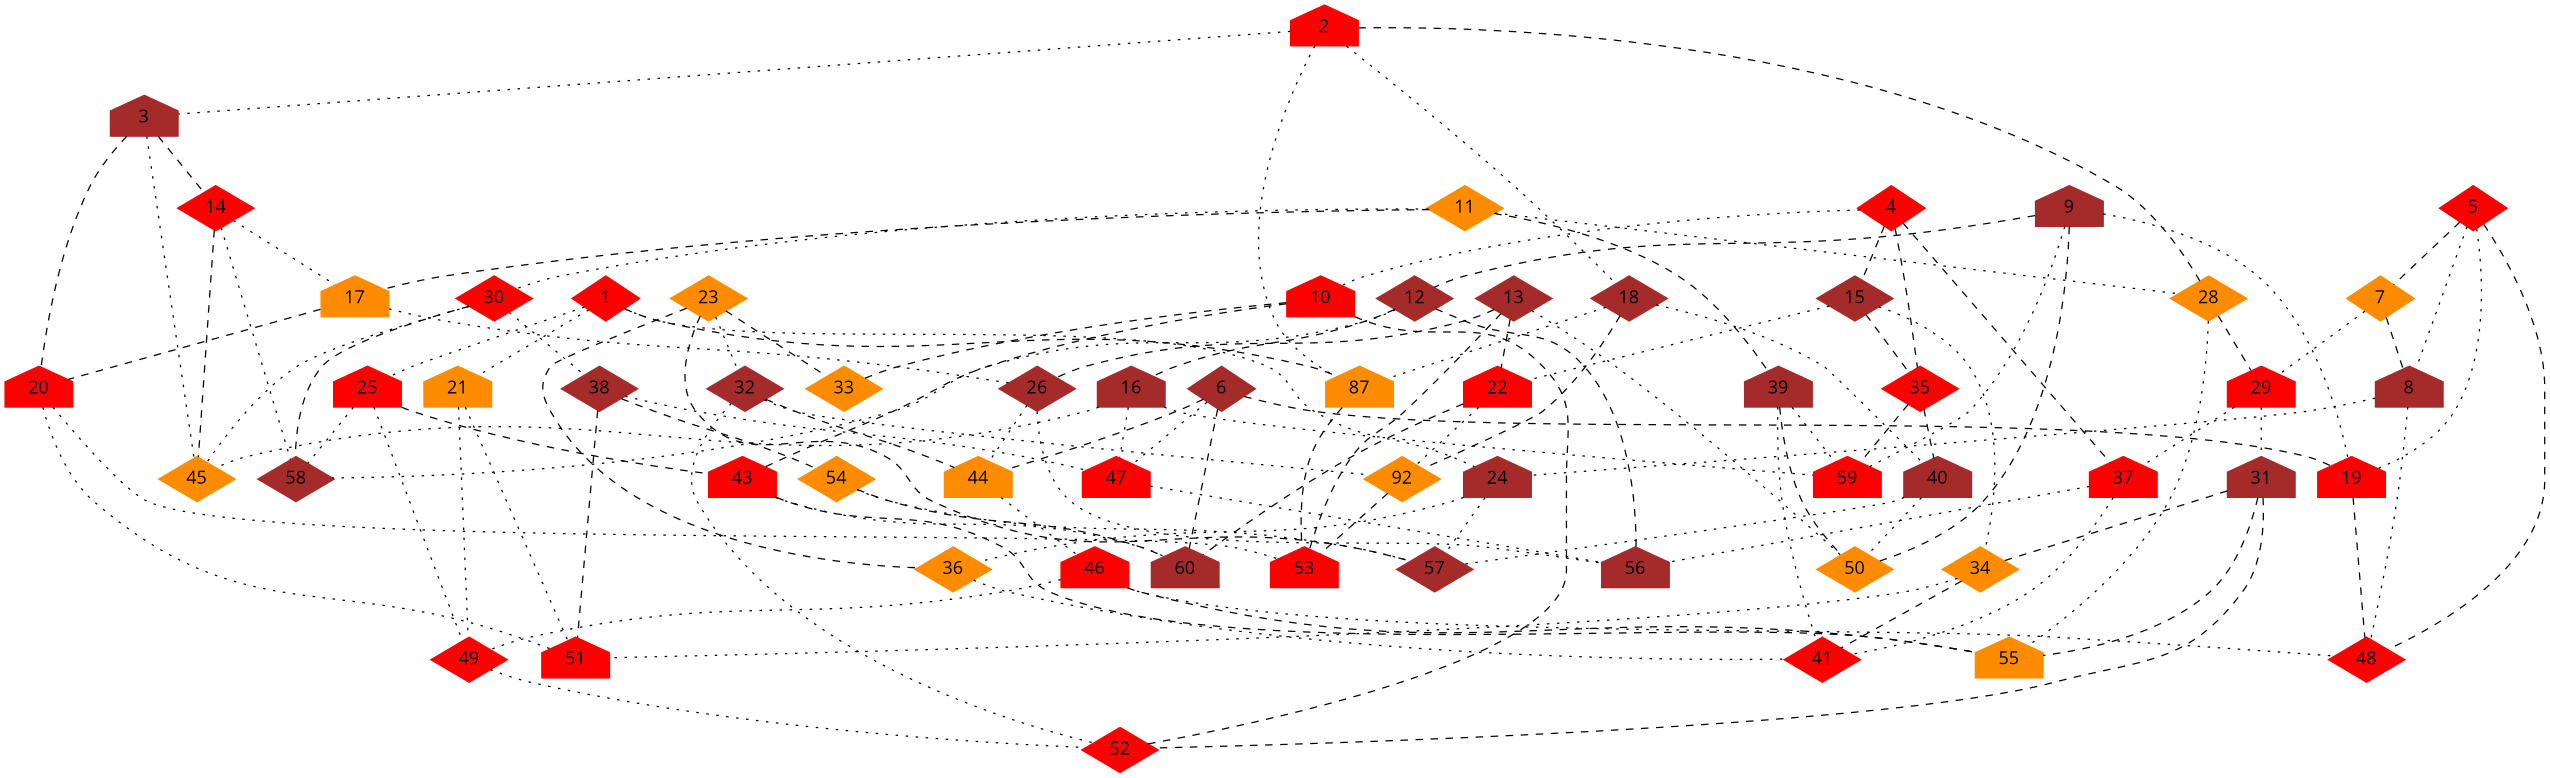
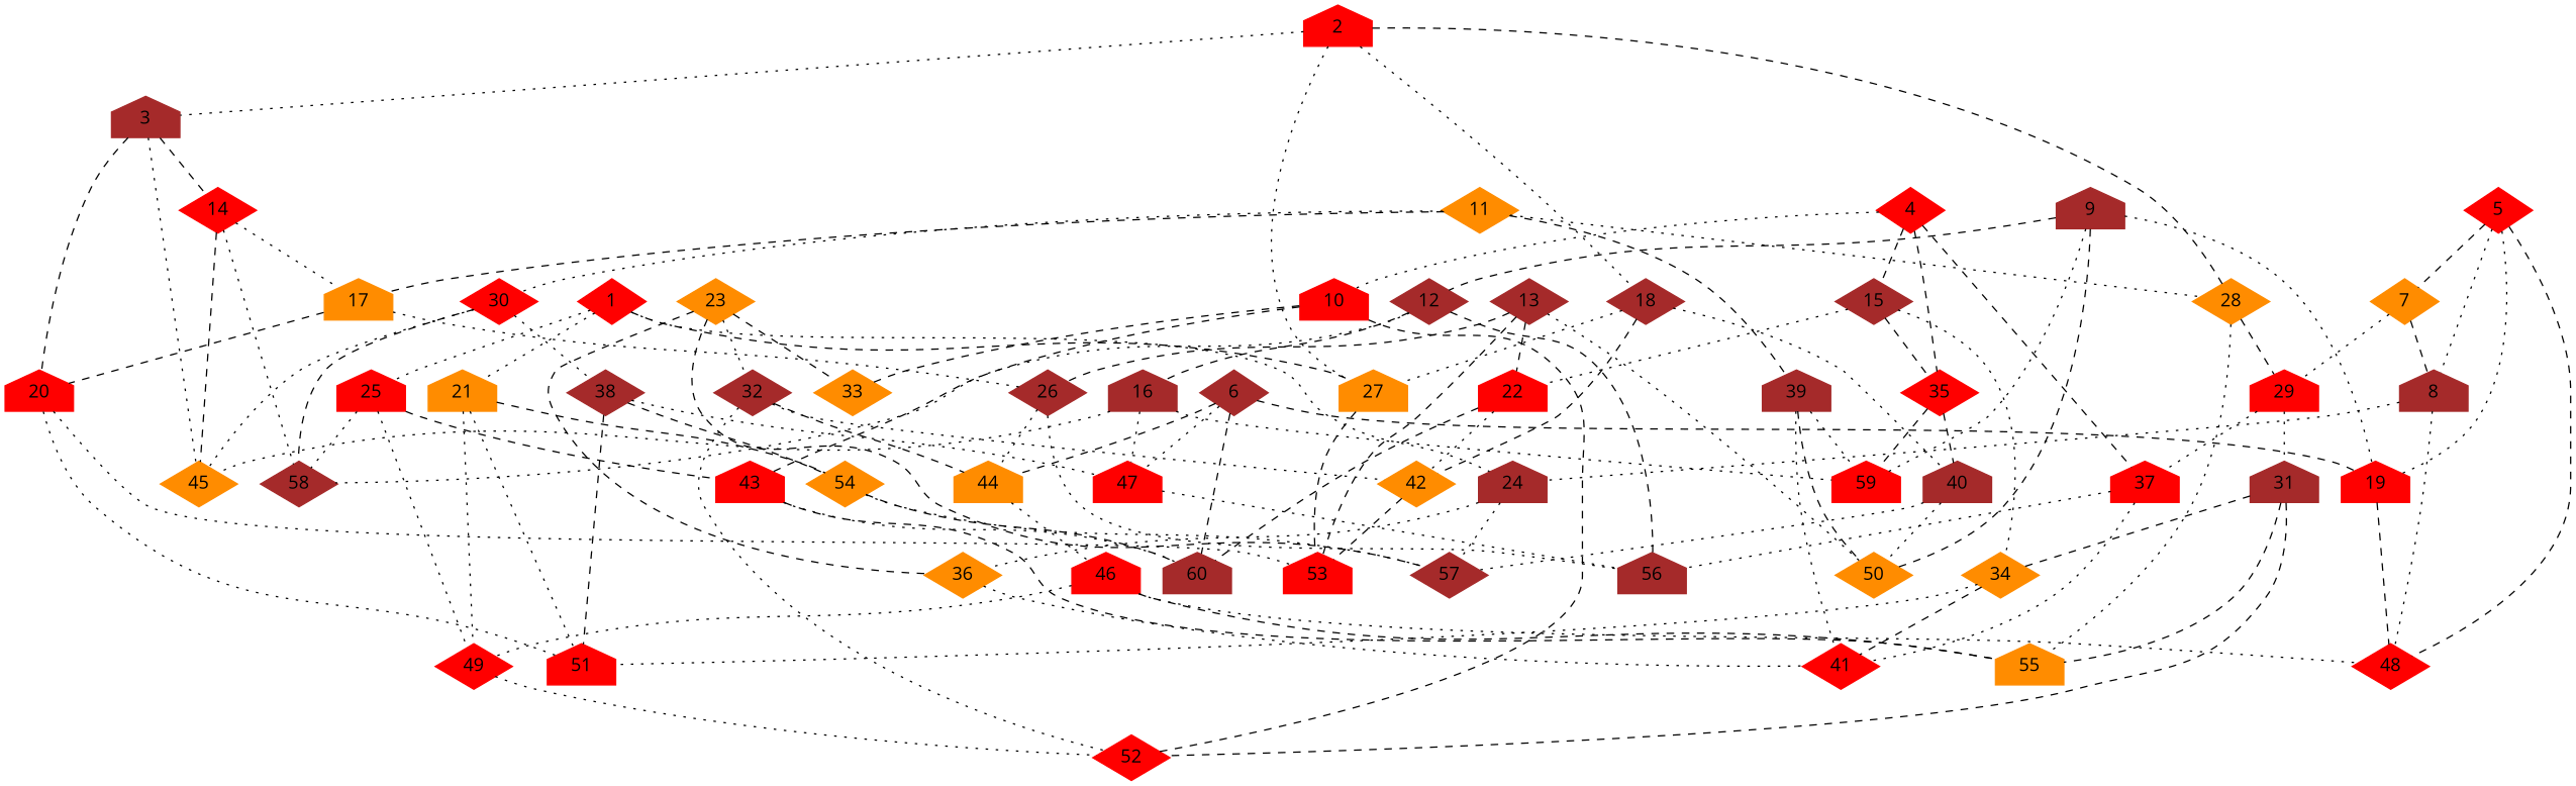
  graph {
    fontname="Open Sans"
    node [color=red fontname="Open Sans" shape=diamond style=filled]
    edge [fontname="Open Sans" style=dotted]
    21 [color=darkorange shape=house]
    1
    24 [color=brown shape=house]
    25 [shape=house]
-   27 [color=darkorange shape=house label=87]
+   27 [color=darkorange shape=house]
    51 [shape=house]
    49
    54 [color=darkorange]
    36 [color=darkorange]
    57 [color=brown]
    43 [shape=house]
    58 [color=brown]
    53 [shape=house]
    2 [shape=house]
    3 [color=brown shape=house]
    18 [color=brown]
    28 [color=darkorange]
    14
    20 [shape=house]
    45 [color=darkorange]
    40 [color=brown shape=house]
-   42 [color=darkorange label=92]
+   42 [color=darkorange]
    29 [shape=house]
    55 [color=darkorange shape=house]
    17 [color=darkorange shape=house]
    10 [shape=house]
    4
    15 [color=brown]
    35
    37 [shape=house]
    33 [color=darkorange]
    52
    22 [shape=house]
    34 [color=darkorange]
    59 [shape=house]
    56 [color=brown shape=house]
    41
    7 [color=darkorange]
    5
    8 [color=brown shape=house]
    19 [shape=house]
    48
    6 [color=brown]
    44 [color=darkorange shape=house]
    47 [shape=house]
    60 [color=brown shape=house]
    46 [shape=house]
    31 [color=brown shape=house]
    9 [color=brown shape=house]
    12 [color=brown]
    50 [color=darkorange]
    16 [color=brown shape=house]
    11 [color=darkorange]
    30
    39 [color=brown shape=house]
    26 [color=brown]
    38 [color=brown]
    13 [color=brown]
    23 [color=darkorange]
    32 [color=brown]
    21 -- 51
    21 -- 49
+   21 -- 54 [style=dashed]
    1 -- 21
    1 -- 24
    1 -- 25
    1 -- 27 [style=dashed]
    24 -- 36
    24 -- 57
    25 -- 49
    25 -- 43 [style=dashed]
    25 -- 58
    27 -- 53 [style=dashed]
    49 -- 52
    54 -- 57
    54 -- 60 [style=dashed]
    36 -- 41
    43 -- 55 [style=dashed]
    43 -- 60
    2 -- 27
    2 -- 3
    2 -- 18
    2 -- 28 [style=dashed]
    3 -- 14 [style=dashed]
    3 -- 20 [style=dashed]
    3 -- 45
    18 -- 27
    18 -- 40
    18 -- 42 [style=dashed]
    28 -- 29 [style=dashed]
    28 -- 55
    14 -- 58
    14 -- 45 [style=dashed]
    14 -- 17
    20 -- 51
    20 -- 53
    40 -- 57
    40 -- 50
    42 -- 53 [style=dashed]
    29 -- 37
    29 -- 31
    17 -- 20 [style=dashed]
    17 -- 26
    10 -- 43 [style=dashed]
    10 -- 33 [style=dashed]
    10 -- 52 [style=dashed]
    4 -- 10
    4 -- 15 [style=dashed]
    4 -- 35 [style=dashed]
    4 -- 37 [style=dashed]
    15 -- 35 [style=dashed]
    15 -- 22
    15 -- 34
    35 -- 40 [style=dashed]
    35 -- 59 [style=dashed]
    37 -- 56
    37 -- 41
    22 -- 42
    22 -- 60 [style=dashed]
    34 -- 51
    34 -- 41 [style=dashed]
    7 -- 29
    7 -- 8 [style=dashed]
    5 -- 7 [style=dashed]
    5 -- 8
    5 -- 19
    5 -- 48 [style=dashed]
    8 -- 24
    8 -- 48
    19 -- 48 [style=dashed]
    6 -- 19 [style=dashed]
    6 -- 44 [style=dashed]
    6 -- 47
    6 -- 60 [style=dashed]
    44 -- 46
    47 -- 56
    46 -- 49
    46 -- 55 [style=dashed]
    46 -- 48
    31 -- 55 [style=dashed]
    31 -- 52 [style=dashed]
    31 -- 34 [style=dashed]
    9 -- 59
    9 -- 19
    9 -- 12 [style=dashed]
    9 -- 50 [style=dashed]
    12 -- 58
    12 -- 56 [style=dashed]
    12 -- 16 [style=dashed]
    16 -- 45
    16 -- 59
    16 -- 47
    11 -- 28
    11 -- 17 [style=dashed]
    11 -- 30
    11 -- 39 [style=dashed]
    30 -- 58 [style=dashed]
    30 -- 45
    30 -- 38
    39 -- 59
    39 -- 41
    39 -- 50 [style=dashed]
    26 -- 56
    26 -- 44
    38 -- 51 [style=dashed]
    38 -- 54 [style=dashed]
    38 -- 47
    13 -- 53 [style=dashed]
    13 -- 22 [style=dashed]
    13 -- 50
    13 -- 26 [style=dashed]
    23 -- 36 [style=dashed]
    23 -- 57 [style=dashed]
    23 -- 33 [style=dashed]
    23 -- 32
    32 -- 42
    32 -- 52
    32 -- 44 [style=dashed]
  }
